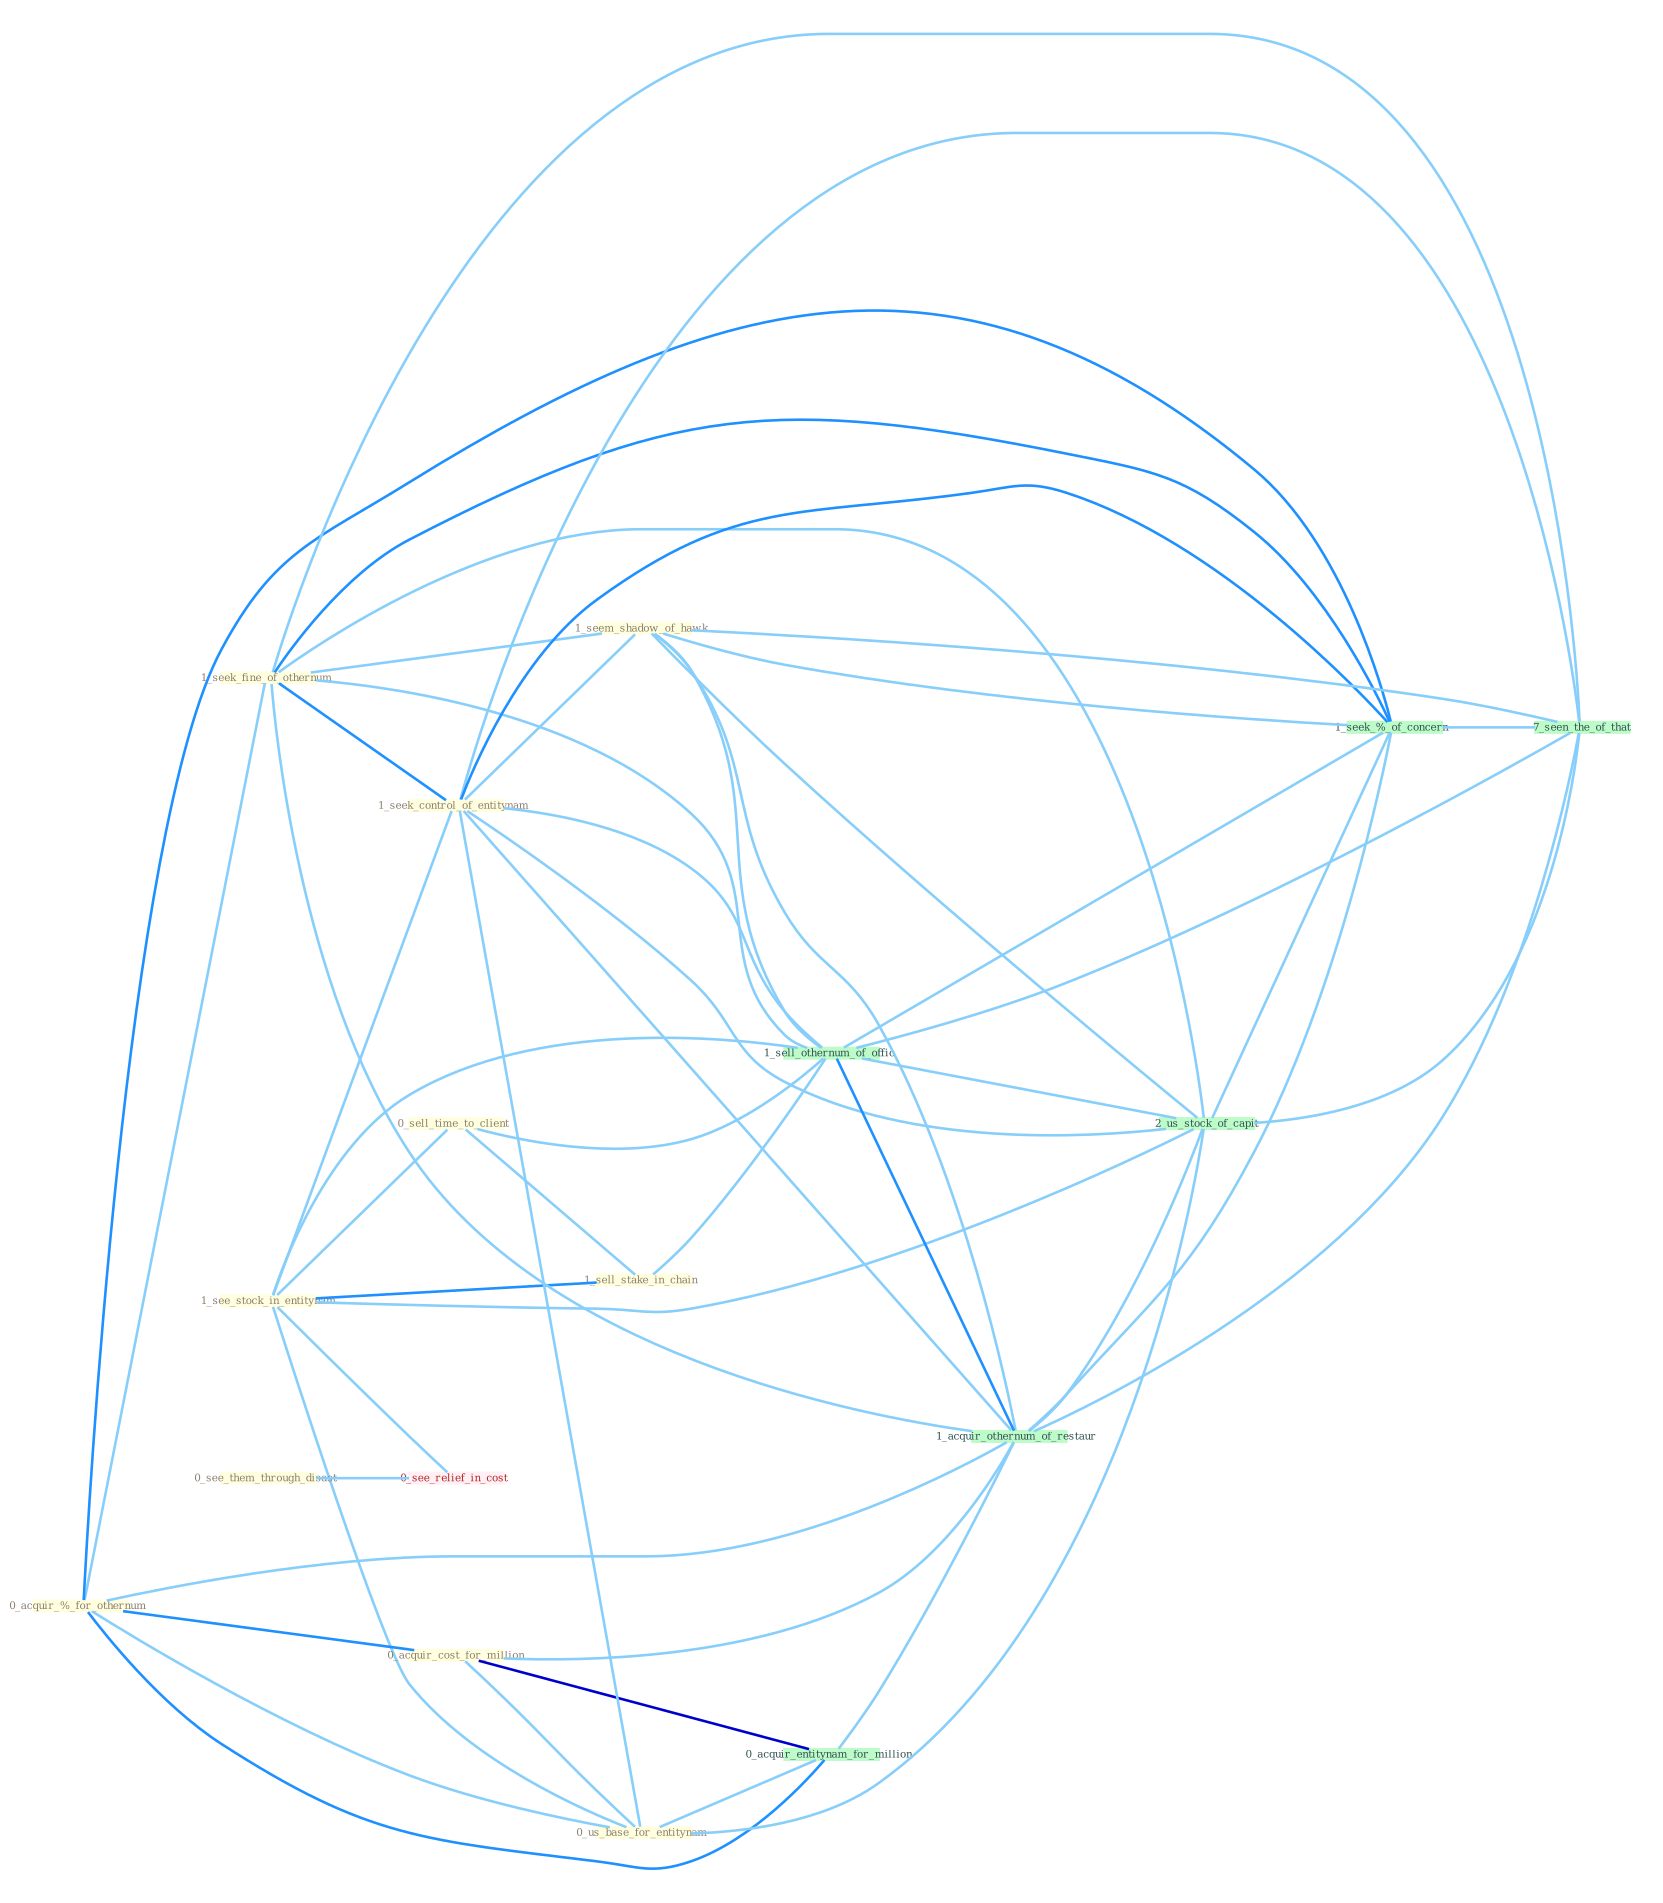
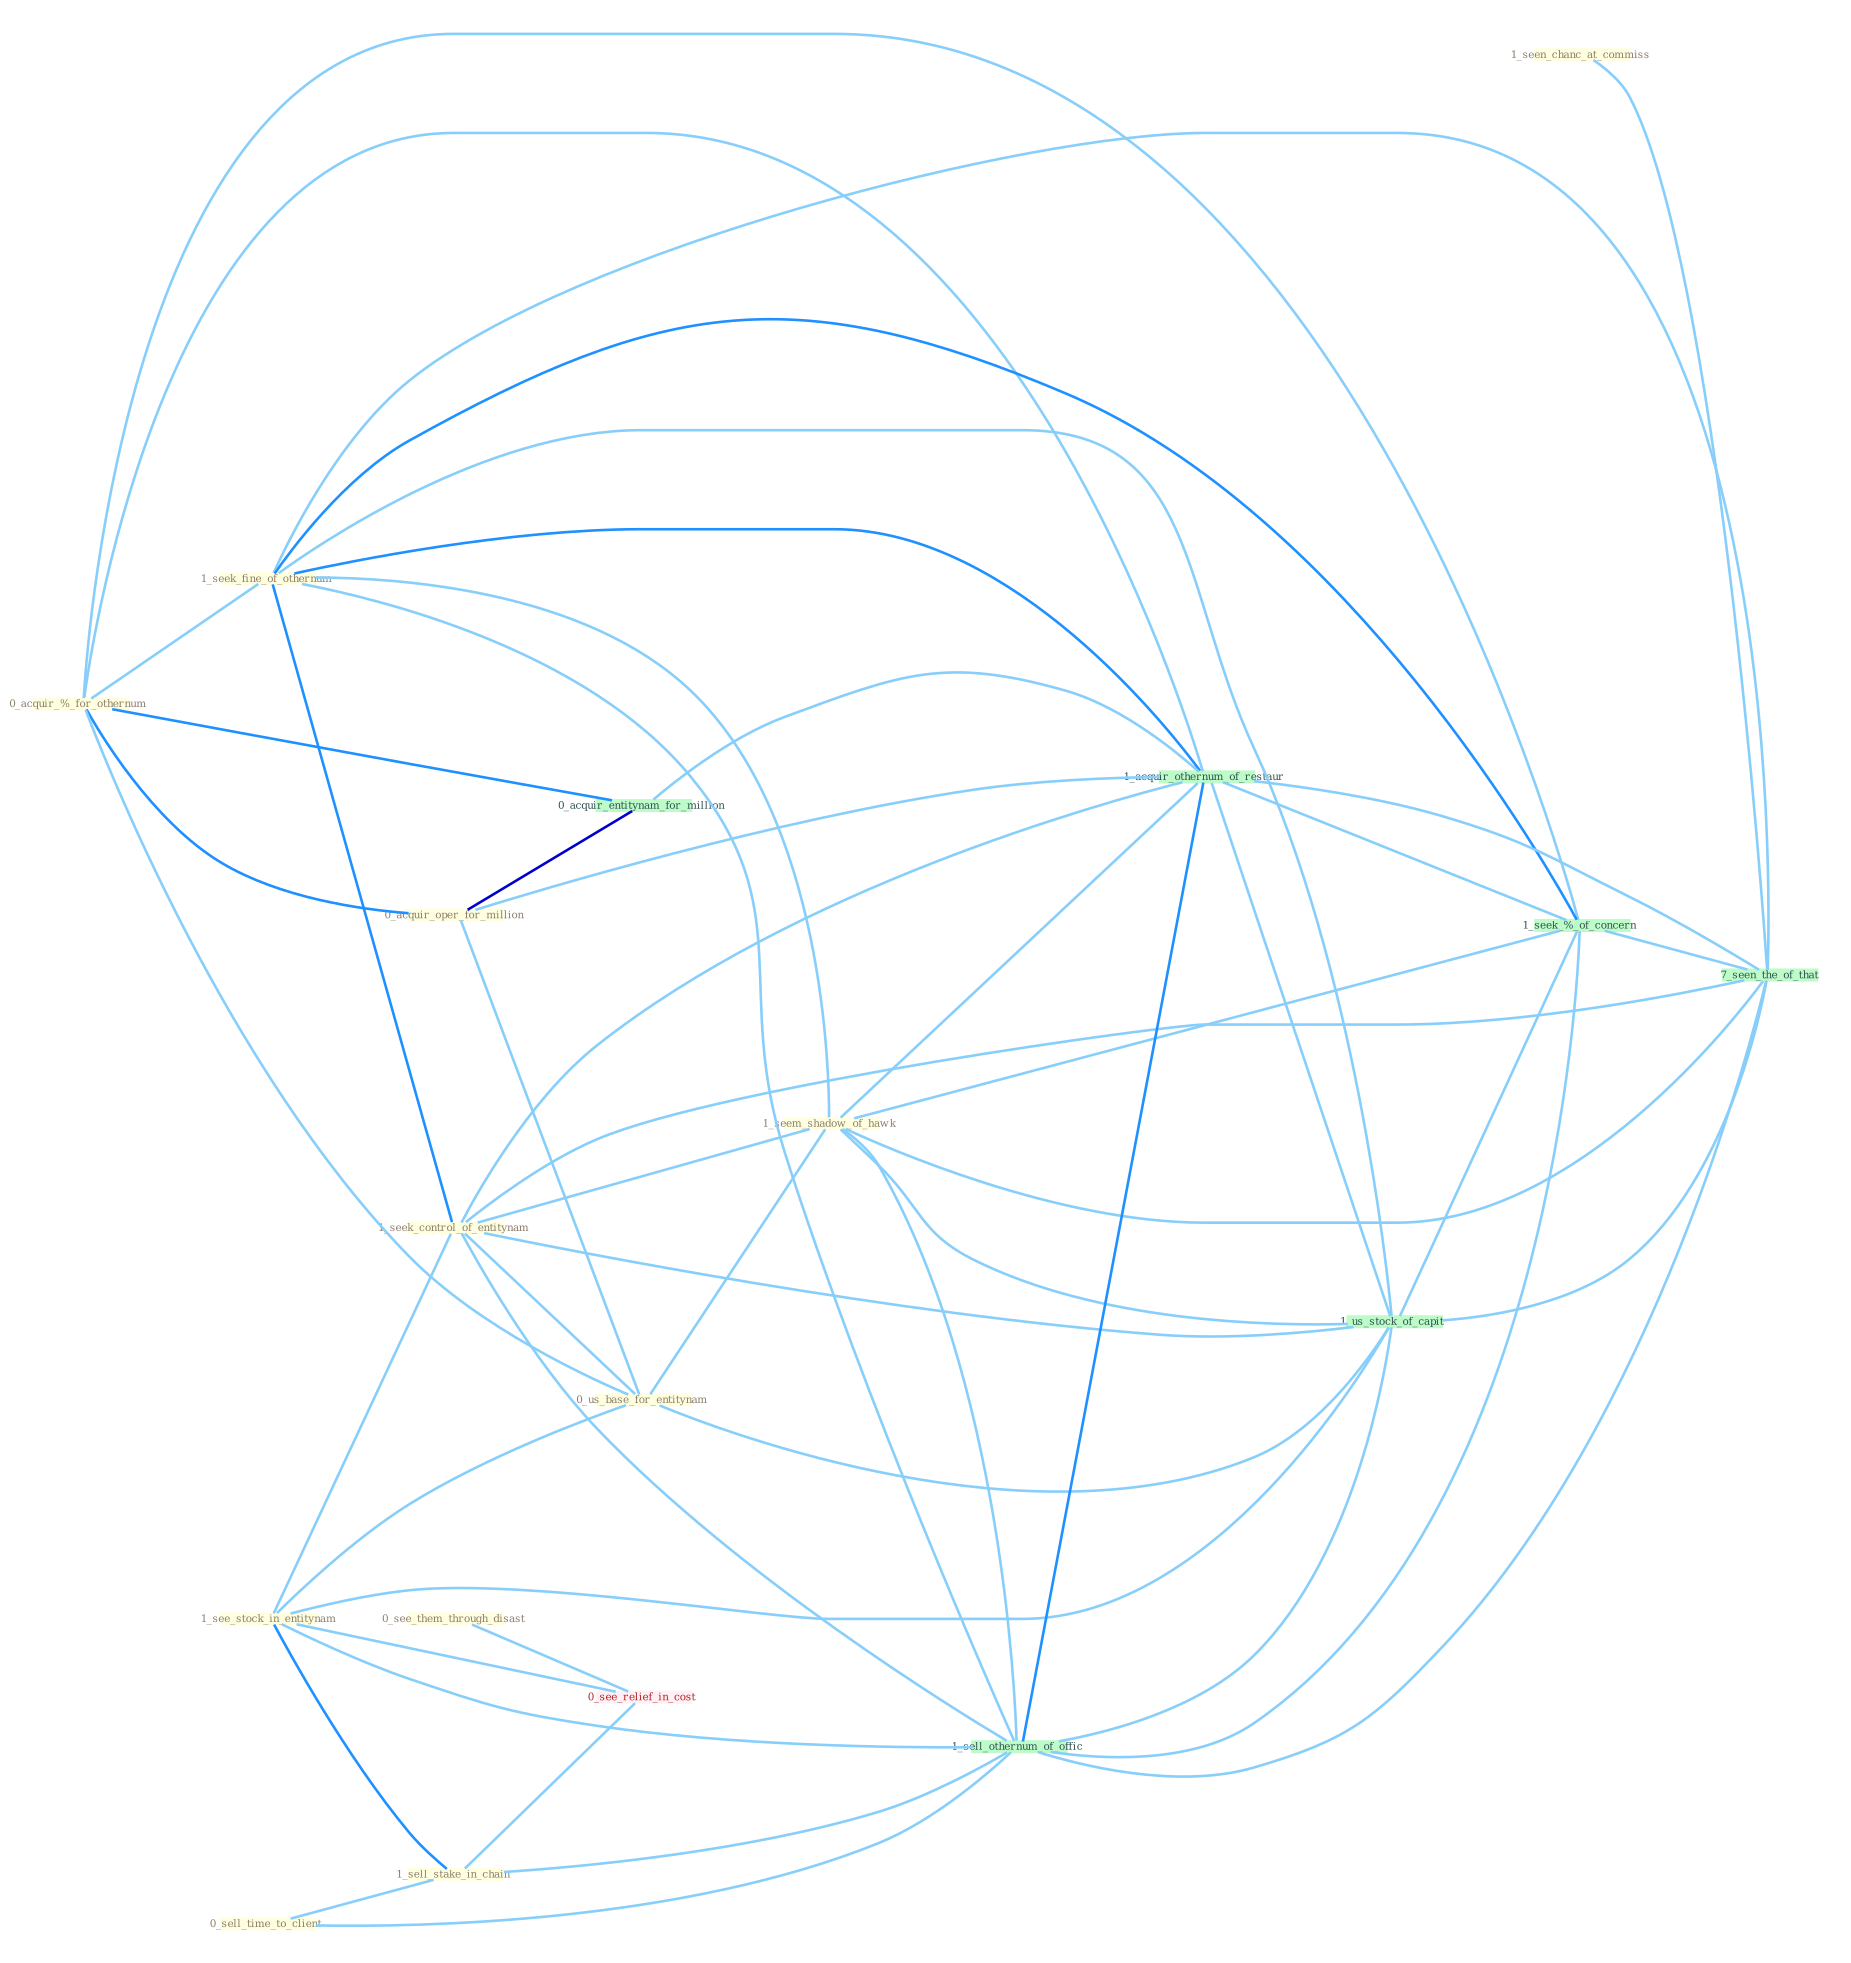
  graph {
    rankdir=LR
    node [color="#ffffe0" fixedsize=true fontcolor="#8b7d6b" fontsize=4 shape=polygon style=filled]
    edge [color="#87cefa" w=1]
    n1 [height=.06 label="1_see_stock_in_entitynam" width=.5]
    "0_see_them_through_disast " [height=.06 width=.5]
+   "1_seen_chanc_at_commiss " [height=.06 width=.5]
    "0_acquir_%_for_othernum " [height=.06 width=.5]
-   "0_acquir_oper_for_million " [height=.06 width=.5 label="0_acquir_cost_for_million"]
+   "0_acquir_oper_for_million " [height=.06 width=.5]
    "1_seek_fine_of_othernum " [height=.06 width=.5]
    "0_sell_time_to_client " [height=.06 width=.5]
    "1_seek_control_of_entitynam " [height=.06 width=.5]
    "1_seem_shadow_of_hawk " [height=.06 width=.5]
    "1_sell_stake_in_chain " [height=.06 width=.5]
    "0_us_base_for_entitynam " [height=.06 width=.5]
    "0_see_relief_in_cost " [color="#fff0f5" fontcolor="#b22222" height=.06 width=.5]
    "1_sell_othernum_of_offic " [color="#BDFCC9" fontcolor="#2f4f4f" height=.06 width=.5]
-   "1_us_stock_of_capit " [color="#BDFCC9" fontcolor="#2f4f4f" height=.06 width=.5 label="2_us_stock_of_capit"]
+   "1_us_stock_of_capit " [color="#BDFCC9" fontcolor="#2f4f4f" height=.06 width=.5]
    n15 [color="#BDFCC9" fontcolor="#2f4f4f" height=.06 label="7_seen_the_of_that" width=.5]
    "0_acquir_entitynam_for_million " [color="#BDFCC9" fontcolor="#2f4f4f" height=.06 width=.5]
    "1_acquir_othernum_of_restaur " [color="#BDFCC9" fontcolor="#2f4f4f" height=.06 width=.5]
    "1_seek_%_of_concern " [color="#BDFCC9" fontcolor="#2f4f4f" height=.06 width=.5]
    subgraph sub_1 {
      n1
      "0_see_them_through_disast "
+     "1_seen_chanc_at_commiss "
      "0_acquir_%_for_othernum "
      "0_acquir_oper_for_million "
      "1_seek_fine_of_othernum "
      "0_sell_time_to_client "
      "1_seek_control_of_entitynam "
      "1_seem_shadow_of_hawk "
      "1_sell_stake_in_chain "
      "0_us_base_for_entitynam "
    }
    subgraph sub_2 {
      "0_see_relief_in_cost "
    }
-   n1 -- "0_sell_time_to_client "
    n1 -- "1_seek_control_of_entitynam "
    n1 -- "1_sell_stake_in_chain " [color="#1e90ff" w=2]
    n1 -- "0_us_base_for_entitynam "
    n1 -- "0_see_relief_in_cost "
    n1 -- "1_sell_othernum_of_offic "
    n1 -- "1_us_stock_of_capit "
    "0_see_them_through_disast " -- "0_see_relief_in_cost "
+   "1_seen_chanc_at_commiss " -- n15
    "0_acquir_%_for_othernum " -- "0_acquir_oper_for_million " [color="#1e90ff" w=2]
    "0_acquir_%_for_othernum " -- "1_seek_fine_of_othernum "
    "0_acquir_%_for_othernum " -- "0_us_base_for_entitynam "
    "0_acquir_%_for_othernum " -- "0_acquir_entitynam_for_million " [color="#1e90ff" w=2]
    "0_acquir_%_for_othernum " -- "1_acquir_othernum_of_restaur "
-   "0_acquir_%_for_othernum " -- "1_seek_%_of_concern " [color="#1e90ff"]
+   "0_acquir_%_for_othernum " -- "1_seek_%_of_concern "
    "0_acquir_oper_for_million " -- "0_us_base_for_entitynam "
    "0_acquir_oper_for_million " -- "0_acquir_entitynam_for_million " [color="#0000cd" w=3]
    "0_acquir_oper_for_million " -- "1_acquir_othernum_of_restaur "
    "1_seek_fine_of_othernum " -- "1_seek_control_of_entitynam " [color="#1e90ff" w=2]
    "1_seek_fine_of_othernum " -- "1_seem_shadow_of_hawk "
    "1_seek_fine_of_othernum " -- "1_sell_othernum_of_offic "
    "1_seek_fine_of_othernum " -- "1_us_stock_of_capit "
    "1_seek_fine_of_othernum " -- n15
-   "1_seek_fine_of_othernum " -- "1_acquir_othernum_of_restaur "
+   "1_seek_fine_of_othernum " -- "1_acquir_othernum_of_restaur " [color="#1e90ff"]
    "1_seek_fine_of_othernum " -- "1_seek_%_of_concern " [color="#1e90ff" w=2]
    "0_sell_time_to_client " -- "1_sell_stake_in_chain "
    "0_sell_time_to_client " -- "1_sell_othernum_of_offic "
    "1_seek_control_of_entitynam " -- "1_seem_shadow_of_hawk "
    "1_seek_control_of_entitynam " -- "0_us_base_for_entitynam "
    "1_seek_control_of_entitynam " -- "1_sell_othernum_of_offic "
    "1_seek_control_of_entitynam " -- "1_us_stock_of_capit "
    "1_seek_control_of_entitynam " -- n15
    "1_seek_control_of_entitynam " -- "1_acquir_othernum_of_restaur "
-   "1_seek_control_of_entitynam " -- "1_seek_%_of_concern " [color="#1e90ff" w=2]
    "1_seem_shadow_of_hawk " -- "1_sell_othernum_of_offic "
    "1_seem_shadow_of_hawk " -- "1_us_stock_of_capit "
    "1_seem_shadow_of_hawk " -- n15
    "1_seem_shadow_of_hawk " -- "1_acquir_othernum_of_restaur "
    "1_seem_shadow_of_hawk " -- "1_seek_%_of_concern "
+   "1_sell_stake_in_chain " -- "0_see_relief_in_cost "
    "1_sell_stake_in_chain " -- "1_sell_othernum_of_offic "
    "0_us_base_for_entitynam " -- "1_us_stock_of_capit "
-   "0_us_base_for_entitynam " -- "0_acquir_entitynam_for_million "
+   "0_us_base_for_entitynam " -- "1_seem_shadow_of_hawk "
    "1_sell_othernum_of_offic " -- "1_us_stock_of_capit "
    "1_sell_othernum_of_offic " -- n15
    "1_sell_othernum_of_offic " -- "1_acquir_othernum_of_restaur " [color="#1e90ff" w=2]
    "1_sell_othernum_of_offic " -- "1_seek_%_of_concern "
    "1_us_stock_of_capit " -- n15
    "1_us_stock_of_capit " -- "1_seek_%_of_concern "
    "0_acquir_entitynam_for_million " -- "1_acquir_othernum_of_restaur "
    "1_acquir_othernum_of_restaur " -- "1_us_stock_of_capit "
    "1_acquir_othernum_of_restaur " -- n15
    "1_acquir_othernum_of_restaur " -- "1_seek_%_of_concern "
    "1_seek_%_of_concern " -- n15
  }
